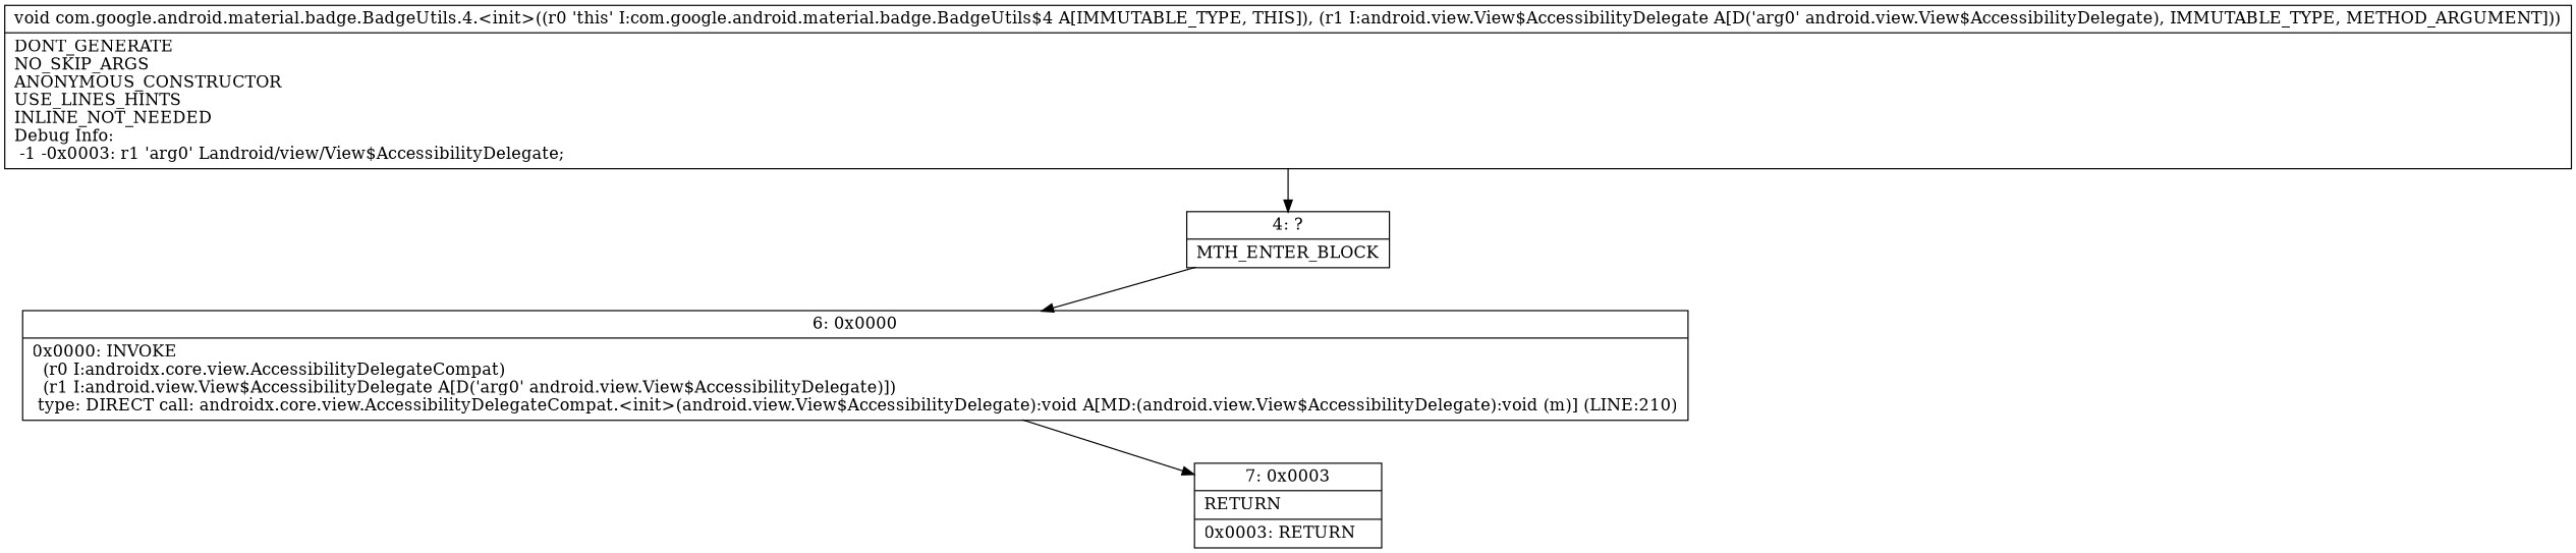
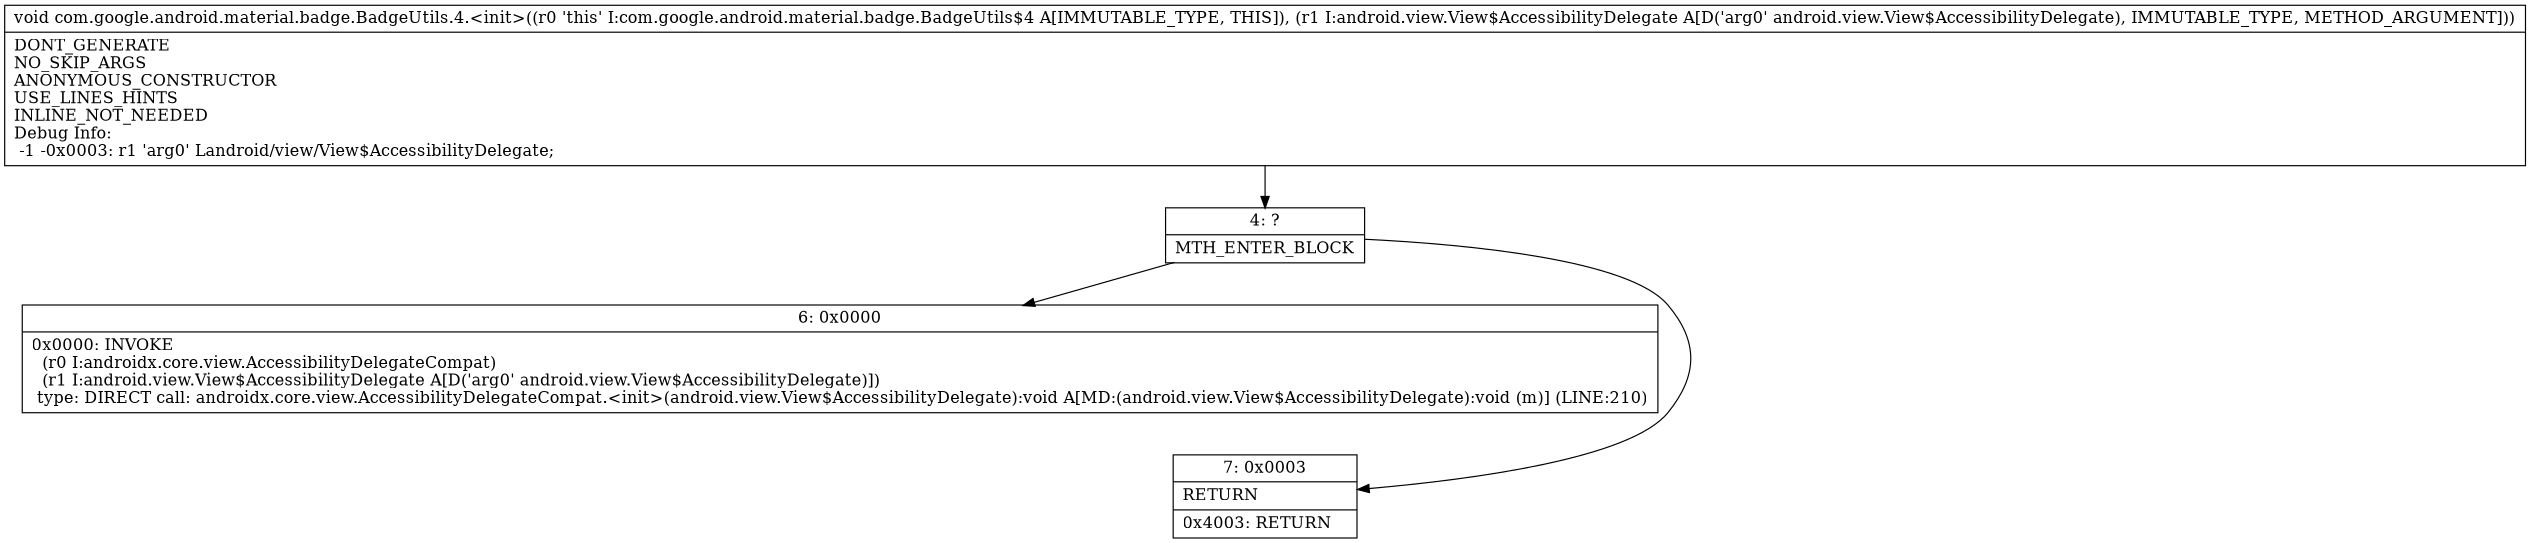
  digraph {
    node [shape=record]
    n1 [label="{4\:\ ?|MTH_ENTER_BLOCK\l}"]
    n2 [label="{6\:\ 0x0000|0x0000: INVOKE  \l  (r0 I:androidx.core.view.AccessibilityDelegateCompat)\l  (r1 I:android.view.View$AccessibilityDelegate A[D('arg0' android.view.View$AccessibilityDelegate)])\l type: DIRECT call: androidx.core.view.AccessibilityDelegateCompat.\<init\>(android.view.View$AccessibilityDelegate):void A[MD:(android.view.View$AccessibilityDelegate):void (m)] (LINE:210)\l}"]
-   n3 [label="{7\:\ 0x0003|RETURN\l|0x0003: RETURN   \l}"]
+   n3 [label="{7\:\ 0x0003|RETURN\l|0x4003: RETURN   \l}"]
    n4 [label="{void com.google.android.material.badge.BadgeUtils.4.\<init\>((r0 'this' I:com.google.android.material.badge.BadgeUtils$4 A[IMMUTABLE_TYPE, THIS]), (r1 I:android.view.View$AccessibilityDelegate A[D('arg0' android.view.View$AccessibilityDelegate), IMMUTABLE_TYPE, METHOD_ARGUMENT]))  | DONT_GENERATE\lNO_SKIP_ARGS\lANONYMOUS_CONSTRUCTOR\lUSE_LINES_HINTS\lINLINE_NOT_NEEDED\lDebug Info:\l  \-1 \-0x0003: r1 'arg0' Landroid\/view\/View$AccessibilityDelegate;\l}"]
    n1 -> n2
-   n2 -> n3
+   n1 -> n3
    n4 -> n1
  }
